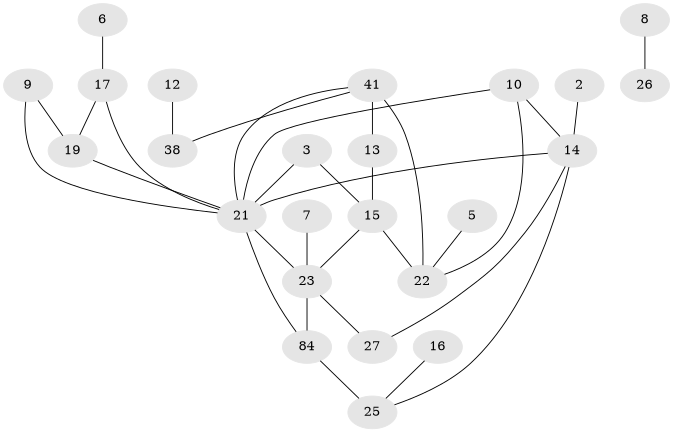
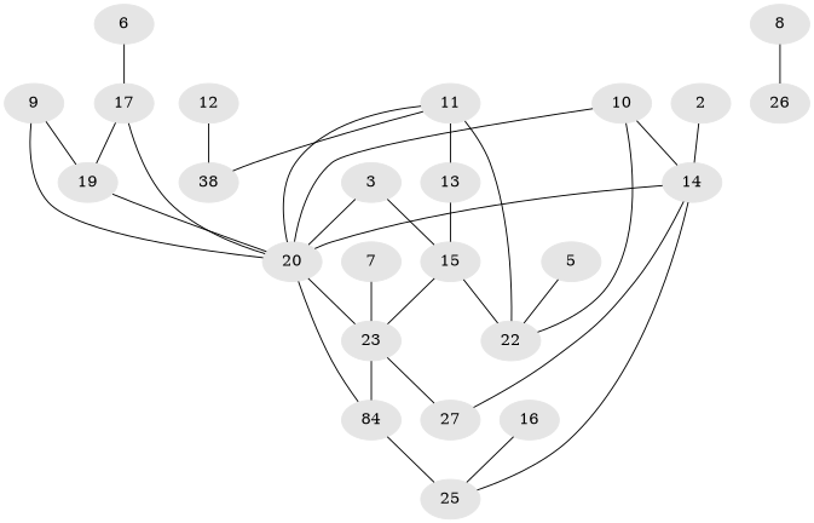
  graph {
    node [color=gray90 style=filled]
    edge [weight=1.0]
    2
    14
-   21
+   21 [label=20]
    25
    27
    3
    15
    22
    23
    n10 [label=84]
    5
    6
    17
    19
    7
    8
    26
    9
    10
-   11 [label=41]
+   11
    13
    n22 [label=38]
    12
    16
    2 -- 14
    14 -- 21 [weight=2.0]
    14 -- 25
    14 -- 27
    21 -- 23 [weight=2.0]
    21 -- n10
    3 -- 21
    3 -- 15
    15 -- 22
    15 -- 23
    23 -- 27
    23 -- n10
    n10 -- 25 [weight=2.0]
    5 -- 22
    6 -- 17 [weight=2.0]
    17 -- 21
    17 -- 19
    19 -- 21
    7 -- 23
    8 -- 26
    9 -- 21
    9 -- 19
    10 -- 14
    10 -- 21
    10 -- 22
    11 -- 21
    11 -- 22 [weight=2.0]
    11 -- 13
    11 -- n22
    13 -- 15
    12 -- n22
    16 -- 25
  }
